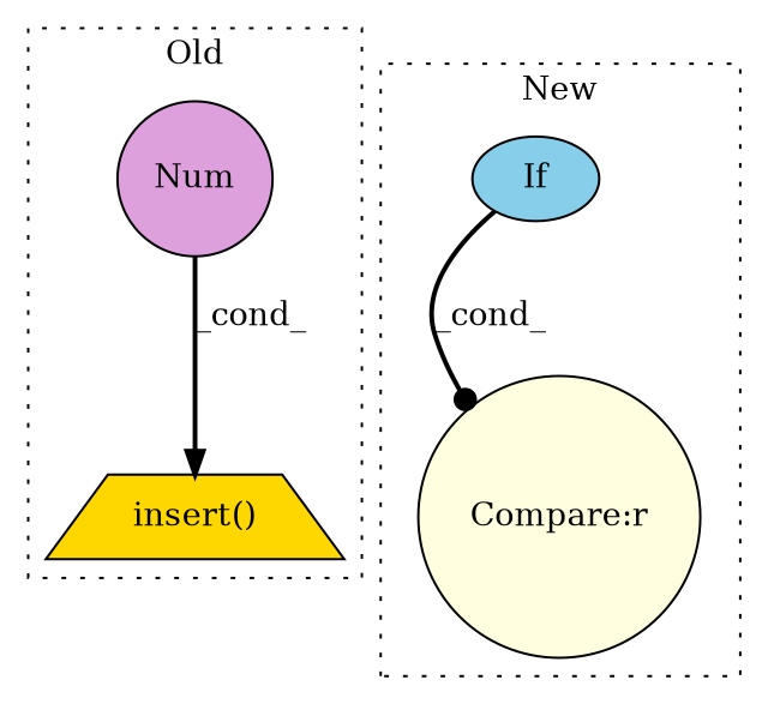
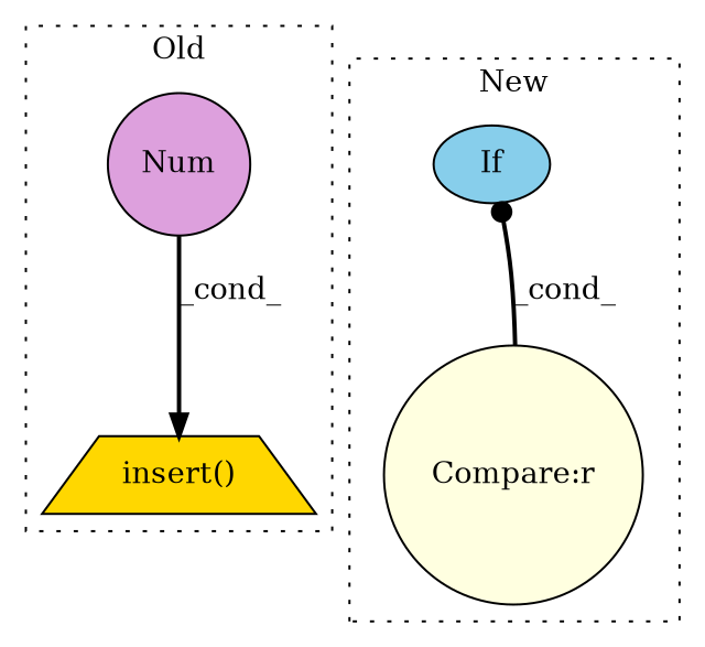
  digraph {
    node [shape=circle style=filled]
    edge [style=bold]
    n1 [a=75 fillcolor=gold l="17,1" label="insert()" s="2457,2495" shape=trapezium]
    n2 [a=76 fillcolor=plum l=1 label=Num s=2474]
    n3 [a=96 fillcolor=skyblue l=3 label=If s=2424 shape=ellipse]
    n4 [a=40 fillcolor=lightyellow l=18 label="Compare:r" s=2427]
    subgraph cluster_1 {
      label=Old
      style=dotted
      n1
      n2
    }
    subgraph cluster_2 {
      label=New
      style=dotted
      n3
      n4
    }
    n2 -> n1 [arrowhead=normal label=_cond_]
-   n3 -> n4 [arrowhead=dot label=_cond_]
+   n4 -> n3 [arrowhead=dot label=_cond_]
  }
